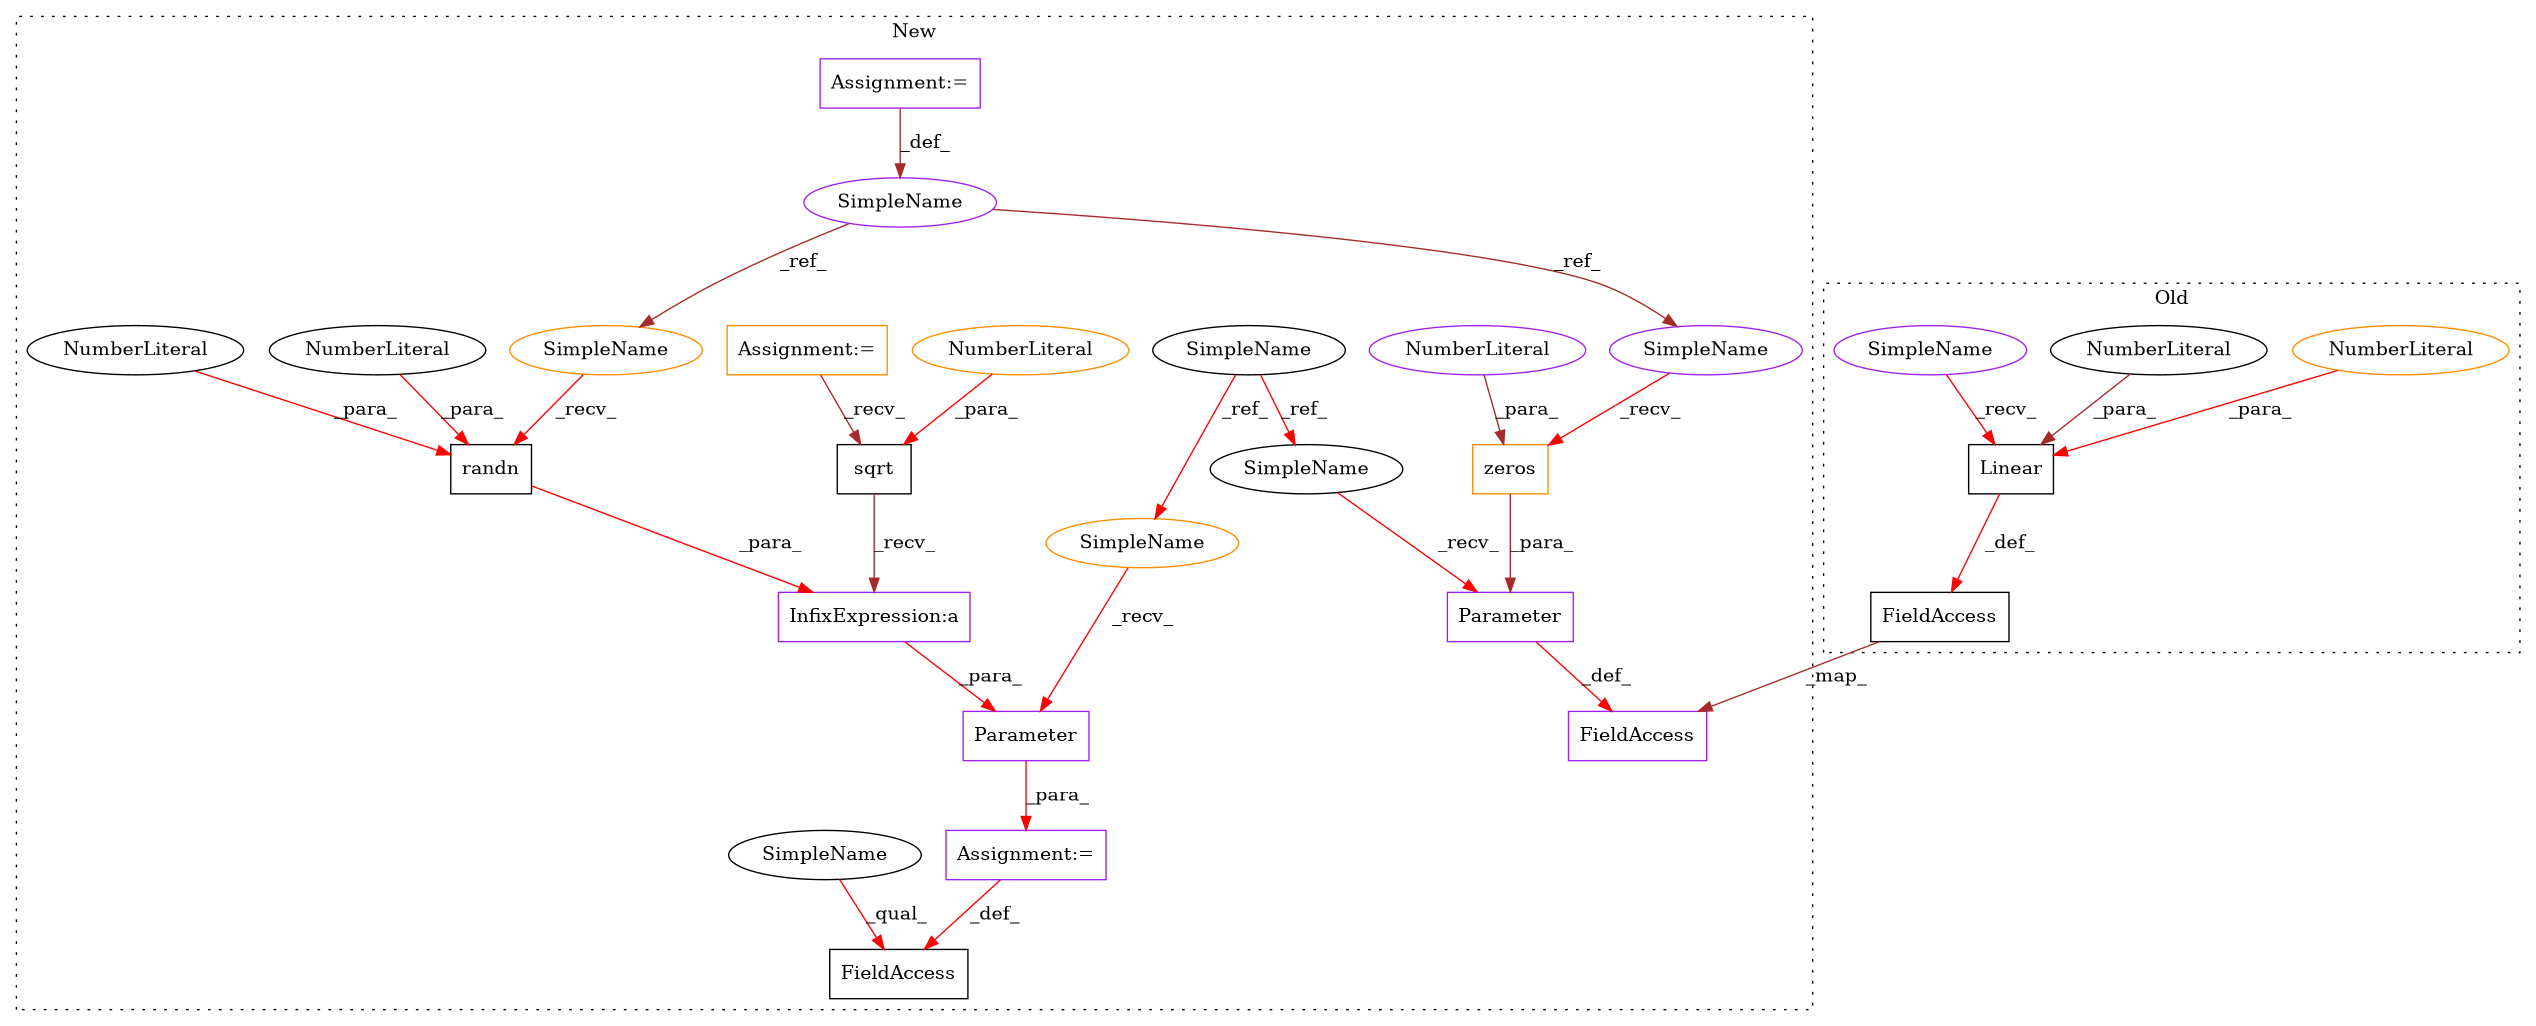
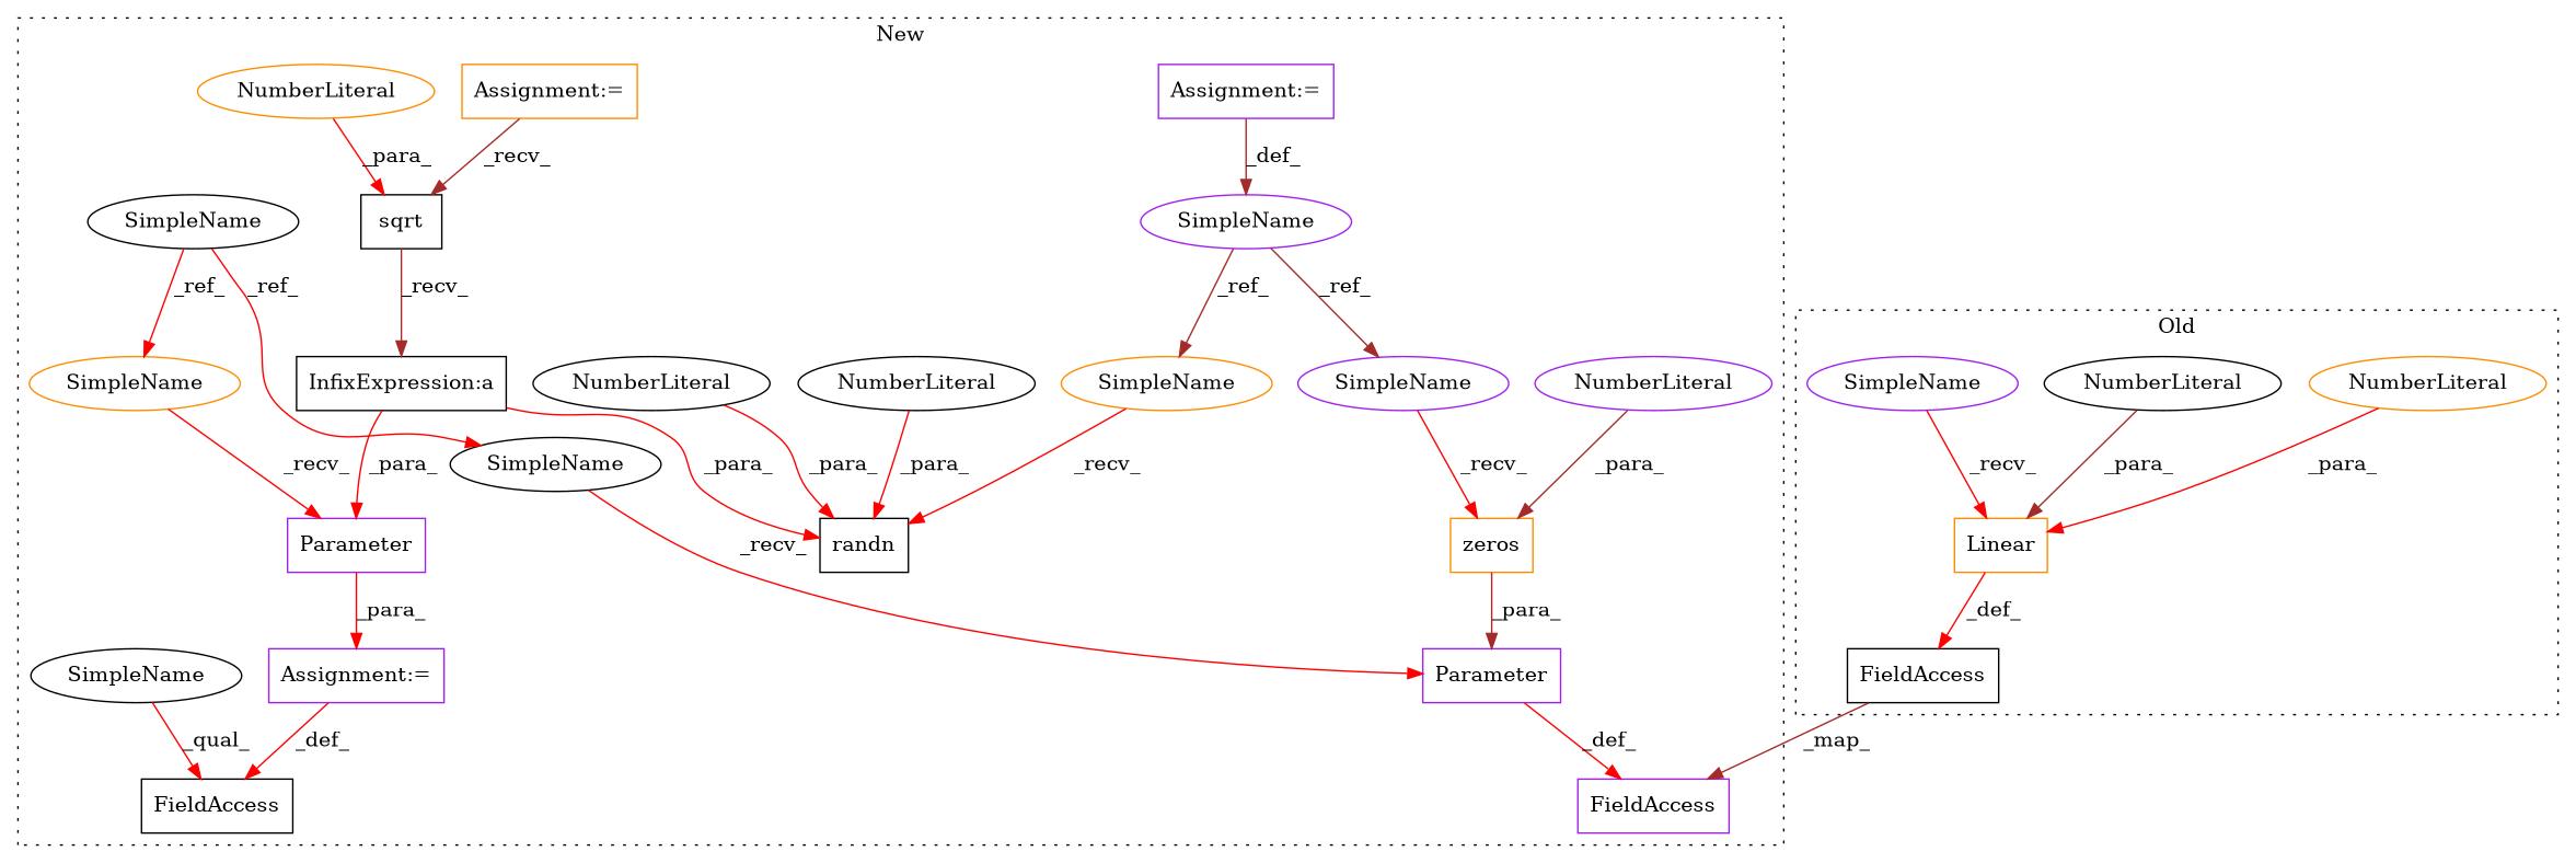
  digraph {
    node [a=42 color=black l=2 s=3499 shape=ellipse]
    edge [color=red]
-   n1 [a=32 l="7,1" label=Linear s="4922,4935" shape=box]
+   n1 [a=32 color=darkorange l="7,1" label=Linear s="4922,4935" shape=box]
    n2 [a=34 color=darkorange label=NumberLiteral s=4933]
    n3 [a=34 l=3 label=NumberLiteral s=4929]
    n4 [a=22 l=8 label=FieldAccess s=4910 shape=box]
    n5 [color=purple label=SimpleName s=4919]
    n6 [a=32 color=purple l="10,1" label=Parameter s="3515,3561" shape=box]
    n7 [a=7 color=purple l=1 label="Assignment:=" s=3511 shape=box]
    n8 [a=22 l=12 label=FieldAccess shape=box]
-   n9 [a=27 color=purple l=3 label="InfixExpression:a" s=3544 shape=box]
+   n9 [a=27 l=3 label="InfixExpression:a" s=3544 shape=box]
    n10 [a=32 l="5,1" label=sqrt s="3552,3560" shape=box]
    n11 [a=7 color=darkorange l=4 label="Assignment:=" s=3476 shape=box]
    n12 [a=34 color=darkorange l=3 label=NumberLiteral s=3557]
    n13 [a=22 color=purple l=9 label=FieldAccess s=3568 shape=box]
    n14 [a=32 color=purple l="10,1" label=Parameter s="3581,3606" shape=box]
    n15 [label=SimpleName s=3446]
    n16 [a=32 l="6,1" label=randn s="3531,3543" shape=box]
    n17 [a=34 label=NumberLiteral s=3541]
    n18 [a=34 l=3 label=NumberLiteral s=3537]
    n19 [a=7 color=purple l=5 label="Assignment:=" s=3458 shape=box]
    n20 [a=32 color=darkorange l="6,1" label=zeros s="3597,3605" shape=box]
    n21 [a=34 color=purple label=NumberLiteral s=3603]
    n22 [color=purple l=5 label=SimpleName s=3458]
    n23 [color=darkorange l=5 label=SimpleName s=3525]
    n24 [color=purple l=5 label=SimpleName s=3591]
    n25 [l=4 label=SimpleName]
    n26 [color=darkorange label=SimpleName s=3512]
    n27 [label=SimpleName s=3578]
    subgraph cluster_1 {
      label=Old
      style=dotted
      n1
      n2
      n3
      n4
      n5
    }
    subgraph cluster_2 {
      label=New
      style=dotted
      n6
      n7
      n8
      n9
      n10
      n11
      n12
      n13
      n14
      n15
      n16
      n17
      n18
      n19
      n20
      n21
      n22
      n23
      n24
      n25
      n26
      n27
    }
    n1 -> n4 [label=_def_]
    n2 -> n1 [label=_para_]
    n3 -> n1 [color=brown label=_para_]
    n4 -> n13 [color=brown label=_map_]
    n5 -> n1 [label=_recv_]
    n6 -> n7 [label=_para_]
    n7 -> n8 [label=_def_]
    n9 -> n6 [label=_para_]
    n10 -> n9 [color=brown label=_recv_]
    n11 -> n10 [color=brown label=_recv_]
    n12 -> n10 [label=_para_]
    n14 -> n13 [label=_def_]
    n15 -> n26 [label=_ref_]
    n15 -> n27 [label=_ref_]
-   n16 -> n9 [label=_para_]
+   n9 -> n16 [label=_para_]
    n17 -> n16 [label=_para_]
    n18 -> n16 [label=_para_]
    n19 -> n22 [color=brown label=_def_]
    n20 -> n14 [color=brown label=_para_]
    n21 -> n20 [color=brown label=_para_]
    n22 -> n23 [color=brown label=_ref_]
    n22 -> n24 [color=brown label=_ref_]
    n23 -> n16 [label=_recv_]
    n24 -> n20 [label=_recv_]
    n25 -> n8 [label=_qual_]
    n26 -> n6 [label=_recv_]
    n27 -> n14 [label=_recv_]
  }
